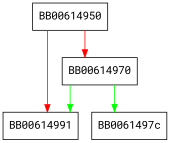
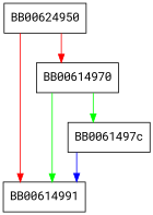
  digraph {
    fontname="Roboto Mono"
    splines=ortho
    node [fontname="Roboto Mono" shape=box]
    edge [color=red fontname="Roboto Mono"]
-   BB00614950
+   BB00614950 [label=BB00624950]
    BB00614991
    BB00614970
    BB0061497c
    BB00614950 -> BB00614991
    BB00614950 -> BB00614970
    BB00614970 -> BB00614991 [color=green]
    BB00614970 -> BB0061497c [color=green]
+   BB0061497c -> BB00614991 [color=blue]
  }
